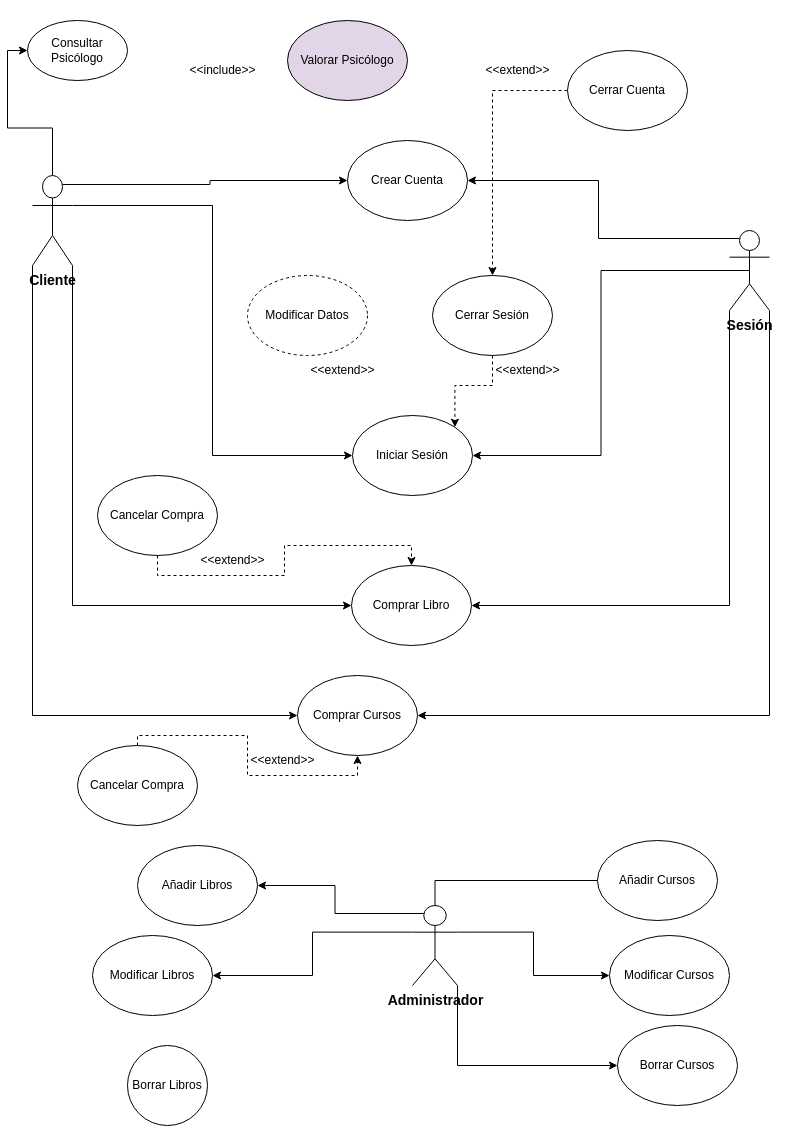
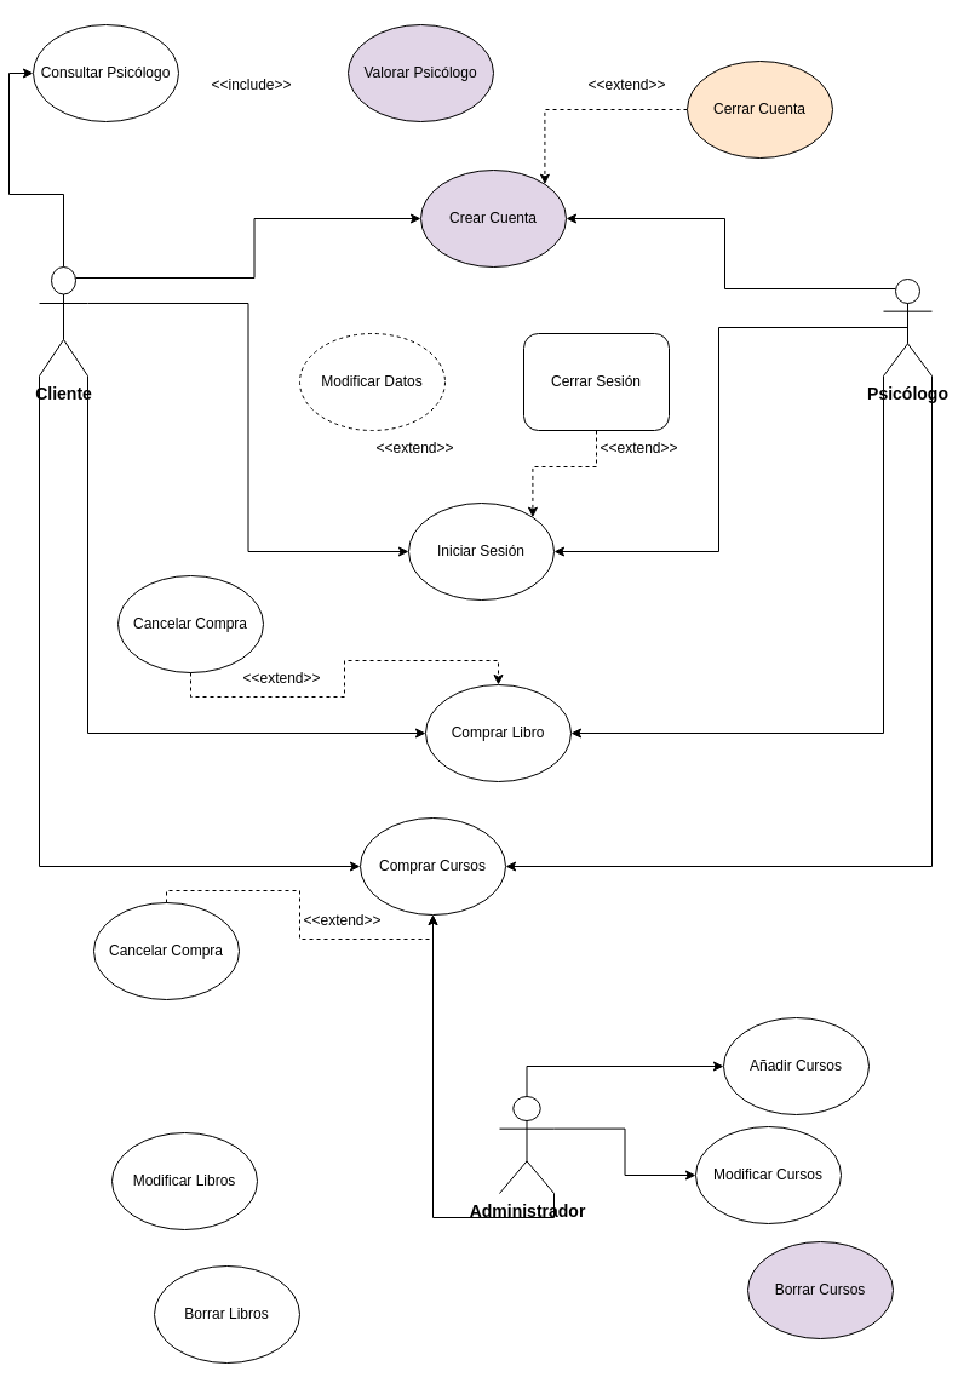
  <mxCell id="0" />
  <mxCell id="1" parent="0" />
  <mxCell id="2" style="edgeStyle=orthogonalEdgeStyle;rounded=0;orthogonalLoop=1;jettySize=auto;html=1;entryX=0;entryY=0.5;entryDx=0;entryDy=0;exitX=0.5;exitY=0;exitDx=0;exitDy=0;exitPerimeter=0;" parent="1" source="7" target="8" edge="1"><mxGeometry relative="1" as="geometry" /></mxCell>
  <mxCell id="3" style="edgeStyle=orthogonalEdgeStyle;rounded=0;orthogonalLoop=1;jettySize=auto;html=1;entryX=0;entryY=0.5;entryDx=0;entryDy=0;exitX=1;exitY=1;exitDx=0;exitDy=0;exitPerimeter=0;" parent="1" source="7" target="10" edge="1"><mxGeometry relative="1" as="geometry"><mxPoint x="50" y="430" as="targetPoint" /></mxGeometry></mxCell>
  <mxCell id="4" style="edgeStyle=orthogonalEdgeStyle;rounded=0;orthogonalLoop=1;jettySize=auto;html=1;entryX=0;entryY=0.5;entryDx=0;entryDy=0;exitX=0;exitY=1;exitDx=0;exitDy=0;exitPerimeter=0;" parent="1" source="7" target="11" edge="1"><mxGeometry relative="1" as="geometry" /></mxCell>
  <mxCell id="5" style="edgeStyle=orthogonalEdgeStyle;rounded=0;orthogonalLoop=1;jettySize=auto;html=1;entryX=0;entryY=0.5;entryDx=0;entryDy=0;exitX=0.75;exitY=0.1;exitDx=0;exitDy=0;exitPerimeter=0;" parent="1" source="7" target="12" edge="1"><mxGeometry relative="1" as="geometry" /></mxCell>
  <mxCell id="6" style="edgeStyle=orthogonalEdgeStyle;rounded=0;orthogonalLoop=1;jettySize=auto;html=1;entryX=0;entryY=0.5;entryDx=0;entryDy=0;exitX=1;exitY=0.333;exitDx=0;exitDy=0;exitPerimeter=0;" parent="1" source="7" target="15" edge="1"><mxGeometry relative="1" as="geometry" /></mxCell>
- <mxCell id="7" value="&lt;font style=&quot;font-size: 14px;&quot;&gt;&lt;b&gt;Cliente&lt;/b&gt;&lt;/font&gt;" style="shape=umlActor;verticalLabelPosition=bottom;verticalAlign=top;html=1;outlineConnect=0;" parent="1" vertex="1"><mxGeometry x="25" y="175" width="40" height="90" as="geometry" /></mxCell>
- <mxCell id="8" value="Consultar Psicólogo" style="ellipse;whiteSpace=wrap;html=1;" parent="1" vertex="1"><mxGeometry x="20" y="20" width="100" height="60" as="geometry" /></mxCell>
+ <mxCell id="7" value="&lt;font style=&quot;font-size: 14px;&quot;&gt;&lt;b&gt;Cliente&lt;/b&gt;&lt;/font&gt;" style="shape=umlActor;verticalLabelPosition=bottom;verticalAlign=top;html=1;outlineConnect=0;" parent="1" vertex="1"><mxGeometry x="25" y="220" width="40" height="90" as="geometry" /></mxCell>
+ <mxCell id="8" value="Consultar Psicólogo" style="ellipse;whiteSpace=wrap;html=1;" parent="1" vertex="1"><mxGeometry x="20" y="20" width="120" height="80" as="geometry" /></mxCell>
  <mxCell id="9" value="Valorar Psicólogo" style="ellipse;whiteSpace=wrap;html=1;fillColor=#e1d5e7;" parent="1" vertex="1"><mxGeometry x="280" y="20" width="120" height="80" as="geometry" /></mxCell>
  <mxCell id="10" value="Comprar Libro" style="ellipse;whiteSpace=wrap;html=1;" parent="1" vertex="1"><mxGeometry x="344" y="565" width="120" height="80" as="geometry" /></mxCell>
  <mxCell id="11" value="Comprar Cursos" style="ellipse;whiteSpace=wrap;html=1;" parent="1" vertex="1"><mxGeometry x="290" y="675" width="120" height="80" as="geometry" /></mxCell>
- <mxCell id="12" value="Crear Cuenta" style="ellipse;whiteSpace=wrap;html=1;" parent="1" vertex="1"><mxGeometry x="340" y="140" width="120" height="80" as="geometry" /></mxCell>
- <mxCell id="13" style="edgeStyle=orthogonalEdgeStyle;rounded=0;orthogonalLoop=1;jettySize=auto;html=1;dashed=1;" parent="1" source="14" target="17" edge="1"><mxGeometry relative="1" as="geometry" /></mxCell>
- <mxCell id="14" value="Cerrar Cuenta" style="ellipse;whiteSpace=wrap;html=1;" parent="1" vertex="1"><mxGeometry x="560" y="50" width="120" height="80" as="geometry" /></mxCell>
- <mxCell id="15" value="Iniciar Sesión" style="ellipse;whiteSpace=wrap;html=1;" parent="1" vertex="1"><mxGeometry x="345" y="415" width="120" height="80" as="geometry" /></mxCell>
+ <mxCell id="12" value="Crear Cuenta" style="ellipse;whiteSpace=wrap;html=1;fillColor=#e1d5e7;" parent="1" vertex="1"><mxGeometry x="340" y="140" width="120" height="80" as="geometry" /></mxCell>
+ <mxCell id="13" style="edgeStyle=orthogonalEdgeStyle;rounded=0;orthogonalLoop=1;jettySize=auto;html=1;entryX=1;entryY=0;entryDx=0;entryDy=0;dashed=1;" parent="1" source="14" target="12" edge="1"><mxGeometry relative="1" as="geometry" /></mxCell>
+ <mxCell id="14" value="Cerrar Cuenta" style="ellipse;whiteSpace=wrap;html=1;fillColor=#ffe6cc;" parent="1" vertex="1"><mxGeometry x="560" y="50" width="120" height="80" as="geometry" /></mxCell>
+ <mxCell id="15" value="Iniciar Sesión" style="ellipse;whiteSpace=wrap;html=1;" parent="1" vertex="1"><mxGeometry x="330" y="415" width="120" height="80" as="geometry" /></mxCell>
  <mxCell id="16" style="edgeStyle=orthogonalEdgeStyle;rounded=0;orthogonalLoop=1;jettySize=auto;html=1;entryX=1;entryY=0;entryDx=0;entryDy=0;dashed=1;" parent="1" source="17" target="15" edge="1"><mxGeometry relative="1" as="geometry" /></mxCell>
- <mxCell id="17" value="Cerrar Sesión" style="ellipse;whiteSpace=wrap;html=1;" parent="1" vertex="1"><mxGeometry x="425" y="275" width="120" height="80" as="geometry" /></mxCell>
+ <mxCell id="17" value="Cerrar Sesión" style="whiteSpace=wrap;html=1;rounded=1;" parent="1" vertex="1"><mxGeometry x="425" y="275" width="120" height="80" as="geometry" /></mxCell>
  <mxCell id="18" value="&amp;lt;&amp;lt;extend&amp;gt;&amp;gt;" style="text;html=1;align=center;verticalAlign=middle;resizable=0;points=[];autosize=1;strokeColor=none;fillColor=none;" parent="1" vertex="1"><mxGeometry x="475" y="355" width="90" height="30" as="geometry" /></mxCell>
  <mxCell id="19" value="&amp;lt;&amp;lt;extend&amp;gt;&amp;gt;" style="text;html=1;align=center;verticalAlign=middle;resizable=0;points=[];autosize=1;strokeColor=none;fillColor=none;" parent="1" vertex="1"><mxGeometry x="465" y="55" width="90" height="30" as="geometry" /></mxCell>
  <mxCell id="20" value="Cancelar Compra" style="ellipse;whiteSpace=wrap;html=1;" parent="1" vertex="1"><mxGeometry x="90" y="475" width="120" height="80" as="geometry" /></mxCell>
  <mxCell id="21" value="Cancelar Compra" style="ellipse;whiteSpace=wrap;html=1;" parent="1" vertex="1"><mxGeometry x="70" y="745" width="120" height="80" as="geometry" /></mxCell>
  <mxCell id="22" style="edgeStyle=orthogonalEdgeStyle;rounded=0;orthogonalLoop=1;jettySize=auto;html=1;entryX=0.5;entryY=0;entryDx=0;entryDy=0;dashed=1;exitX=0.5;exitY=1;exitDx=0;exitDy=0;" parent="1" source="20" target="10" edge="1"><mxGeometry relative="1" as="geometry"><mxPoint x="501" y="500" as="sourcePoint" /><mxPoint x="381" y="500" as="targetPoint" /></mxGeometry></mxCell>
  <mxCell id="23" value="&amp;lt;&amp;lt;extend&amp;gt;&amp;gt;" style="text;html=1;align=center;verticalAlign=middle;resizable=0;points=[];autosize=1;strokeColor=none;fillColor=none;" parent="1" vertex="1"><mxGeometry x="180" y="545" width="90" height="30" as="geometry" /></mxCell>
  <mxCell id="24" style="edgeStyle=orthogonalEdgeStyle;rounded=0;orthogonalLoop=1;jettySize=auto;html=1;entryX=0.5;entryY=1;entryDx=0;entryDy=0;dashed=1;exitX=0.5;exitY=0;exitDx=0;exitDy=0;" parent="1" source="21" target="11" edge="1"><mxGeometry relative="1" as="geometry"><mxPoint x="516" y="600" as="sourcePoint" /><mxPoint x="316" y="600" as="targetPoint" /><Array as="points"><mxPoint x="130" y="735" /><mxPoint x="240" y="735" /><mxPoint x="240" y="775" /><mxPoint x="350" y="775" /></Array></mxGeometry></mxCell>
  <mxCell id="25" value="&amp;lt;&amp;lt;extend&amp;gt;&amp;gt;" style="text;html=1;align=center;verticalAlign=middle;resizable=0;points=[];autosize=1;strokeColor=none;fillColor=none;" parent="1" vertex="1"><mxGeometry x="230" y="745" width="90" height="30" as="geometry" /></mxCell>
  <mxCell id="26" value="Modificar Datos" style="ellipse;whiteSpace=wrap;html=1;dashed=1;" parent="1" vertex="1"><mxGeometry x="240" y="275" width="120" height="80" as="geometry" /></mxCell>
  <mxCell id="27" value="&amp;lt;&amp;lt;extend&amp;gt;&amp;gt;" style="text;html=1;align=center;verticalAlign=middle;resizable=0;points=[];autosize=1;strokeColor=none;fillColor=none;" parent="1" vertex="1"><mxGeometry x="290" y="355" width="90" height="30" as="geometry" /></mxCell>
  <mxCell id="28" style="edgeStyle=orthogonalEdgeStyle;rounded=0;orthogonalLoop=1;jettySize=auto;html=1;entryX=1;entryY=0.5;entryDx=0;entryDy=0;fontSize=14;exitX=0.5;exitY=0.5;exitDx=0;exitDy=0;exitPerimeter=0;" parent="1" source="32" target="15" edge="1"><mxGeometry relative="1" as="geometry" /></mxCell>
  <mxCell id="29" style="edgeStyle=orthogonalEdgeStyle;rounded=0;orthogonalLoop=1;jettySize=auto;html=1;exitX=0;exitY=1;exitDx=0;exitDy=0;exitPerimeter=0;entryX=1;entryY=0.5;entryDx=0;entryDy=0;fontSize=14;" parent="1" source="32" target="10" edge="1"><mxGeometry relative="1" as="geometry" /></mxCell>
  <mxCell id="30" style="edgeStyle=orthogonalEdgeStyle;rounded=0;orthogonalLoop=1;jettySize=auto;html=1;exitX=1;exitY=1;exitDx=0;exitDy=0;exitPerimeter=0;entryX=1;entryY=0.5;entryDx=0;entryDy=0;fontSize=14;" parent="1" source="32" target="11" edge="1"><mxGeometry relative="1" as="geometry" /></mxCell>
  <mxCell id="31" style="edgeStyle=orthogonalEdgeStyle;rounded=0;orthogonalLoop=1;jettySize=auto;html=1;entryX=1;entryY=0.5;entryDx=0;entryDy=0;fontSize=14;exitX=0.25;exitY=0.1;exitDx=0;exitDy=0;exitPerimeter=0;" parent="1" source="32" target="12" edge="1"><mxGeometry relative="1" as="geometry" /></mxCell>
- <mxCell id="32" value="&lt;font style=&quot;font-size: 14px;&quot;&gt;&lt;b&gt;Sesión&lt;/b&gt;&lt;/font&gt;" style="shape=umlActor;verticalLabelPosition=bottom;verticalAlign=top;html=1;outlineConnect=0;" parent="1" vertex="1"><mxGeometry x="722" y="230" width="40" height="80" as="geometry" /></mxCell>
- <mxCell id="33" value="&amp;lt;&amp;lt;include&amp;gt;&amp;gt;" style="text;html=1;align=center;verticalAlign=middle;resizable=0;points=[];autosize=1;strokeColor=none;fillColor=none;" parent="1" vertex="1"><mxGeometry x="170" y="55" width="90" height="30" as="geometry" /></mxCell>
- <mxCell id="34" style="edgeStyle=orthogonalEdgeStyle;rounded=0;orthogonalLoop=1;jettySize=auto;html=1;entryX=1;entryY=0.5;entryDx=0;entryDy=0;fontSize=14;exitX=0.25;exitY=0.1;exitDx=0;exitDy=0;exitPerimeter=0;" edge="1" parent="1" source="39" target="42"><mxGeometry relative="1" as="geometry" /></mxCell>
- <mxCell id="35" style="edgeStyle=orthogonalEdgeStyle;rounded=0;orthogonalLoop=1;jettySize=auto;html=1;exitX=0;exitY=0.333;exitDx=0;exitDy=0;exitPerimeter=0;entryX=1;entryY=0.5;entryDx=0;entryDy=0;fontSize=14;" edge="1" parent="1" source="39" target="44"><mxGeometry relative="1" as="geometry" /></mxCell>
- <mxCell id="36" style="edgeStyle=orthogonalEdgeStyle;rounded=0;orthogonalLoop=1;jettySize=auto;html=1;entryX=0;entryY=0.5;entryDx=0;entryDy=0;fontSize=14;exitX=0.5;exitY=0;exitDx=0;exitDy=0;exitPerimeter=0;endArrow=none;" edge="1" parent="1" source="39" target="43"><mxGeometry relative="1" as="geometry" /></mxCell>
+ <mxCell id="32" value="&lt;font style=&quot;font-size: 14px;&quot;&gt;&lt;b&gt;Psicólogo&lt;/b&gt;&lt;/font&gt;" style="shape=umlActor;verticalLabelPosition=bottom;verticalAlign=top;html=1;outlineConnect=0;" parent="1" vertex="1"><mxGeometry x="722" y="230" width="40" height="80" as="geometry" /></mxCell>
+ <mxCell id="33" value="&amp;lt;&amp;lt;include&amp;gt;&amp;gt;" style="text;html=1;align=center;verticalAlign=middle;resizable=0;points=[];autosize=1;strokeColor=none;fillColor=none;" parent="1" vertex="1"><mxGeometry x="155" y="55" width="90" height="30" as="geometry" /></mxCell>
+ <mxCell id="36" style="edgeStyle=orthogonalEdgeStyle;rounded=0;orthogonalLoop=1;jettySize=auto;html=1;entryX=0;entryY=0.5;entryDx=0;entryDy=0;fontSize=14;exitX=0.5;exitY=0;exitDx=0;exitDy=0;exitPerimeter=0;" edge="1" parent="1" source="39" target="43"><mxGeometry relative="1" as="geometry" /></mxCell>
  <mxCell id="37" style="edgeStyle=orthogonalEdgeStyle;rounded=0;orthogonalLoop=1;jettySize=auto;html=1;entryX=0;entryY=0.5;entryDx=0;entryDy=0;fontSize=14;exitX=1;exitY=0.333;exitDx=0;exitDy=0;exitPerimeter=0;" edge="1" parent="1" source="39" target="45"><mxGeometry relative="1" as="geometry" /></mxCell>
- <mxCell id="38" style="edgeStyle=orthogonalEdgeStyle;rounded=0;orthogonalLoop=1;jettySize=auto;html=1;entryX=0;entryY=0.5;entryDx=0;entryDy=0;fontSize=14;exitX=1;exitY=1;exitDx=0;exitDy=0;exitPerimeter=0;" edge="1" parent="1" source="39" target="41"><mxGeometry relative="1" as="geometry" /></mxCell>
+ <mxCell id="38" style="edgeStyle=orthogonalEdgeStyle;rounded=0;orthogonalLoop=1;jettySize=auto;html=1;fontSize=14;exitX=1;exitY=1;exitDx=0;exitDy=0;exitPerimeter=0;" edge="1" parent="1" source="39" target="11"><mxGeometry relative="1" as="geometry" /></mxCell>
  <mxCell id="39" value="Administrador" style="shape=umlActor;verticalLabelPosition=bottom;verticalAlign=top;html=1;outlineConnect=0;fontSize=14;fontStyle=1" vertex="1" parent="1"><mxGeometry x="405" y="905" width="45" height="80" as="geometry" /></mxCell>
- <mxCell id="40" value="Borrar Libros" style="ellipse;whiteSpace=wrap;html=1;" vertex="1" parent="1"><mxGeometry x="120" y="1045" width="80" height="80" as="geometry" /></mxCell>
- <mxCell id="41" value="Borrar Cursos" style="ellipse;whiteSpace=wrap;html=1;" vertex="1" parent="1"><mxGeometry x="610" y="1025" width="120" height="80" as="geometry" /></mxCell>
- <mxCell id="42" value="Añadir Libros" style="ellipse;whiteSpace=wrap;html=1;" vertex="1" parent="1"><mxGeometry x="130" y="845" width="120" height="80" as="geometry" /></mxCell>
+ <mxCell id="40" value="Borrar Libros" style="ellipse;whiteSpace=wrap;html=1;" vertex="1" parent="1"><mxGeometry x="120" y="1045" width="120" height="80" as="geometry" /></mxCell>
+ <mxCell id="41" value="Borrar Cursos" style="ellipse;whiteSpace=wrap;html=1;fillColor=#e1d5e7;" vertex="1" parent="1"><mxGeometry x="610" y="1025" width="120" height="80" as="geometry" /></mxCell>
  <mxCell id="43" value="Añadir Cursos" style="ellipse;whiteSpace=wrap;html=1;" vertex="1" parent="1"><mxGeometry x="590" y="840" width="120" height="80" as="geometry" /></mxCell>
  <mxCell id="44" value="Modificar Libros" style="ellipse;whiteSpace=wrap;html=1;" vertex="1" parent="1"><mxGeometry x="85" y="935" width="120" height="80" as="geometry" /></mxCell>
- <mxCell id="45" value="Modificar Cursos" style="ellipse;whiteSpace=wrap;html=1;" vertex="1" parent="1"><mxGeometry x="602" y="935" width="120" height="80" as="geometry" /></mxCell>
+ <mxCell id="45" value="Modificar Cursos" style="ellipse;whiteSpace=wrap;html=1;" vertex="1" parent="1"><mxGeometry x="567" y="930" width="120" height="80" as="geometry" /></mxCell>
